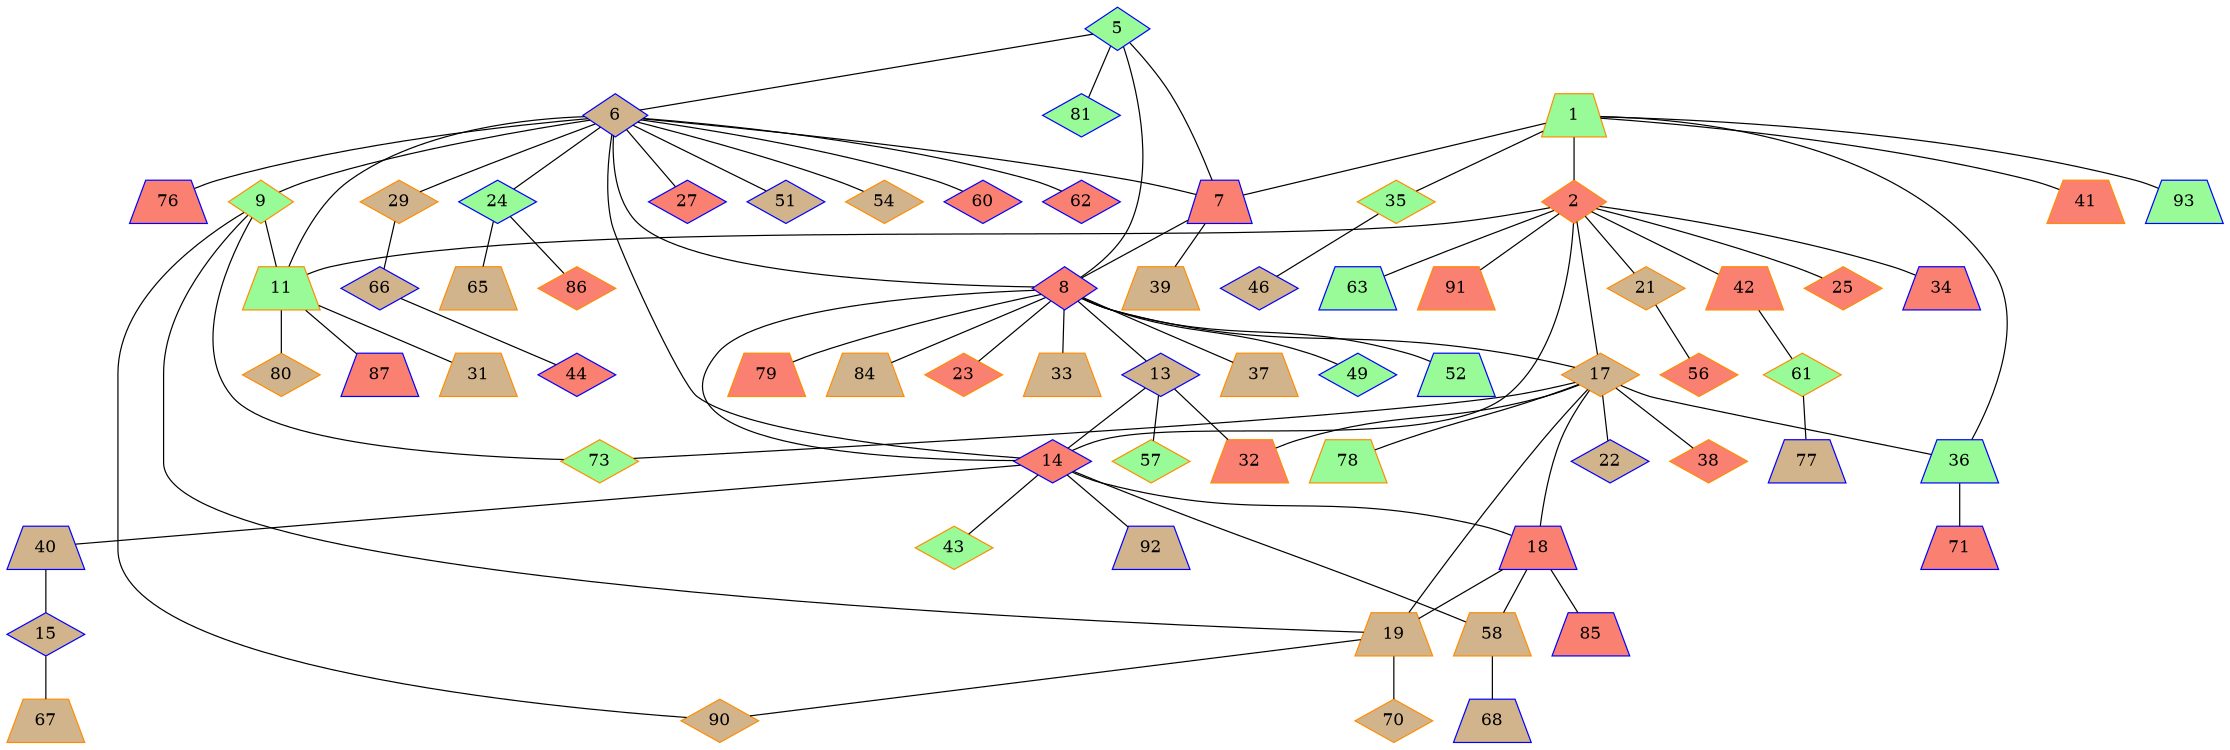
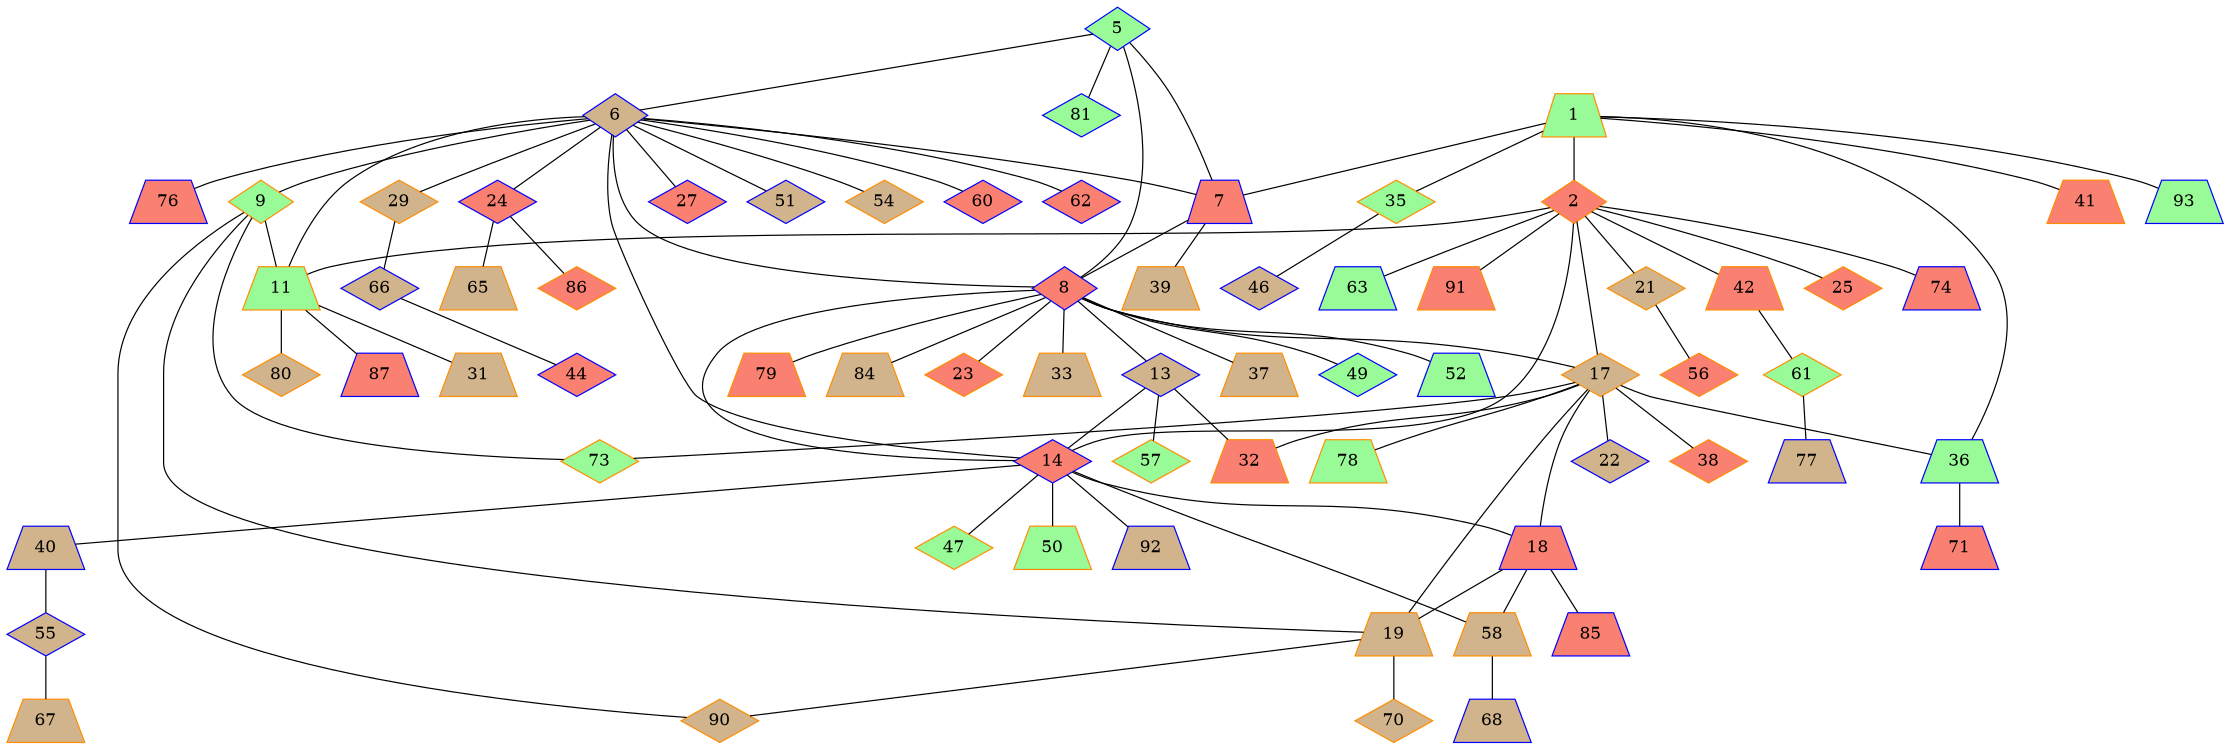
  graph {
    node [color=darkorange fillcolor=tan shape=diamond style=filled]
    1 [fillcolor=palegreen shape=trapezium super="+3"]
    2 [fillcolor=salmon super="+4"]
    7 [color=blue fillcolor=salmon shape=trapezium super="+75"]
    35 [fillcolor=palegreen]
    36 [color=blue fillcolor=palegreen shape=trapezium super="+42"]
    41 [fillcolor=salmon shape=trapezium]
    93 [color=blue fillcolor=palegreen shape=trapezium]
    11 [fillcolor=palegreen shape=trapezium super="+12"]
    14 [color=blue fillcolor=salmon super="+15"]
    17 [super="+20"]
    21 [super="+53"]
    25 [fillcolor=salmon]
-   34 [color=blue fillcolor=salmon shape=trapezium]
+   34 [color=blue fillcolor=salmon shape=trapezium label=74]
    n14 [fillcolor=salmon label=42 shape=trapezium]
    63 [color=blue fillcolor=palegreen shape=trapezium]
    91 [fillcolor=salmon shape=trapezium]
    8 [color=blue fillcolor=salmon super="+16"]
    39 [shape=trapezium]
    46 [color=blue]
    71 [color=blue fillcolor=salmon shape=trapezium]
    31 [shape=trapezium]
    80
    87 [color=blue fillcolor=salmon shape=trapezium]
    18 [color=blue fillcolor=salmon shape=trapezium super="+89"]
    40 [color=blue shape=trapezium]
-   43 [fillcolor=palegreen super="+47"]
+   43 [fillcolor=palegreen super="+47" label=47]
+   50 [fillcolor=palegreen shape=trapezium]
    58 [shape=trapezium super="+64"]
    92 [color=blue shape=trapezium]
    19 [shape=trapezium super="+45"]
    73 [fillcolor=palegreen]
    32 [fillcolor=salmon shape=trapezium]
    22 [color=blue super="+72"]
    38 [fillcolor=salmon]
    78 [fillcolor=palegreen shape=trapezium]
    56 [fillcolor=salmon]
    61 [fillcolor=palegreen super="+74"]
    5 [color=blue fillcolor=palegreen super="+26"]
    6 [color=blue super="+10"]
    81 [color=blue fillcolor=palegreen]
    9 [fillcolor=palegreen super="+28"]
-   24 [color=blue fillcolor=palegreen super="+88"]
+   24 [color=blue fillcolor=salmon super="+88"]
    27 [color=blue fillcolor=salmon]
    29 [super="+30"]
    51 [color=blue]
    54
    60 [color=blue fillcolor=salmon]
    62 [color=blue fillcolor=salmon]
    76 [color=blue fillcolor=salmon shape=trapezium]
    13 [color=blue super="+69"]
    23 [fillcolor=salmon super="+59"]
    33 [shape=trapezium]
    37 [shape=trapezium]
    49 [color=blue fillcolor=palegreen]
    52 [color=blue fillcolor=palegreen shape=trapezium]
    79 [fillcolor=salmon shape=trapezium]
    84 [shape=trapezium]
    90
    65 [shape=trapezium]
    86 [fillcolor=salmon]
    66 [color=blue super="+83"]
    57 [fillcolor=palegreen]
    70
    44 [color=blue fillcolor=salmon]
    85 [color=blue fillcolor=salmon shape=trapezium]
-   55 [color=blue label=15]
+   55 [color=blue]
    68 [color=blue shape=trapezium super="+82"]
    67 [shape=trapezium]
    77 [color=blue shape=trapezium]
    1 -- 2 [weight=4]
    1 -- 7 [weight=2]
    1 -- 35
    1 -- 36
    1 -- 41
    1 -- 93
    2 -- 11
    2 -- 14
    2 -- 17
    2 -- 21
    2 -- 25
    2 -- 34
    2 -- n14
    2 -- 63
    2 -- 91
    7 -- 8
    7 -- 39
    35 -- 46
    36 -- 71
    11 -- 31
    11 -- 80
    11 -- 87
    14 -- 18
    14 -- 40
    14 -- 43
+   14 -- 50
    14 -- 58
    14 -- 92
    17 -- 36
    17 -- 18 [weight=2]
    17 -- 19 [weight=2]
    17 -- 73
    17 -- 32
    17 -- 22
    17 -- 38
    17 -- 78
    21 -- 56
    n14 -- 61
    8 -- 14 [weight=2]
    8 -- 17
    8 -- 13
    8 -- 23
    8 -- 33
    8 -- 37
    8 -- 49
    8 -- 52
    8 -- 79
    8 -- 84
    18 -- 58
    18 -- 19
    18 -- 85
    40 -- 55
    58 -- 68
    19 -- 90
    19 -- 70
    61 -- 77
    5 -- 7
    5 -- 8
    5 -- 6
    5 -- 81
    6 -- 7
    6 -- 11 [weight=2]
    6 -- 14
    6 -- 8
    6 -- 9
    6 -- 24
    6 -- 27
    6 -- 29
    6 -- 51
    6 -- 54
    6 -- 60
    6 -- 62
    6 -- 76
    9 -- 11 [weight=2]
    9 -- 19
    9 -- 73
    9 -- 90
    24 -- 65
    24 -- 86
    29 -- 66
    13 -- 14 [weight=2]
    13 -- 32
    13 -- 57
    66 -- 44
    55 -- 67
  }
